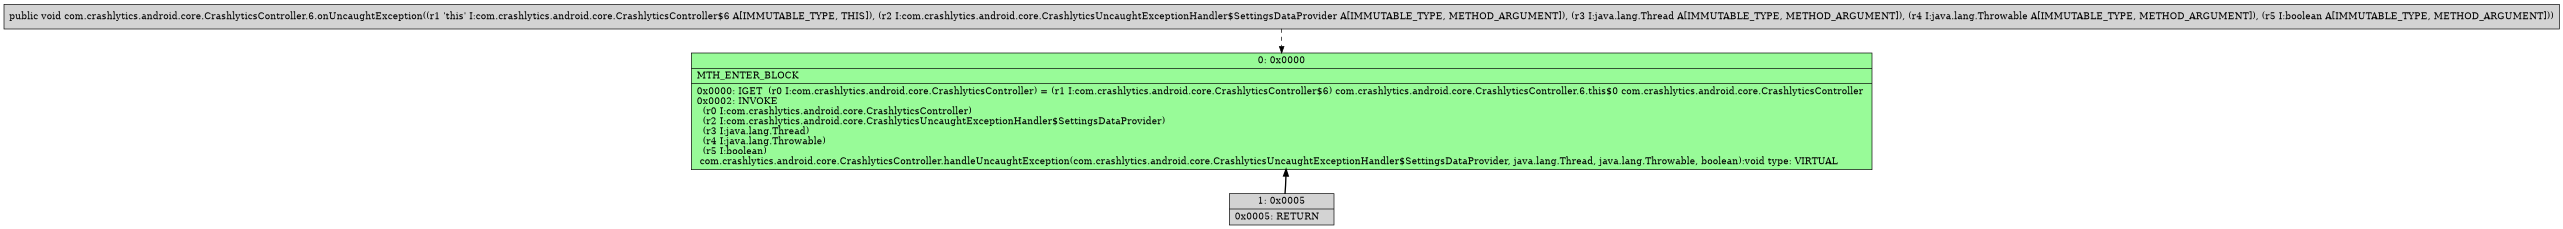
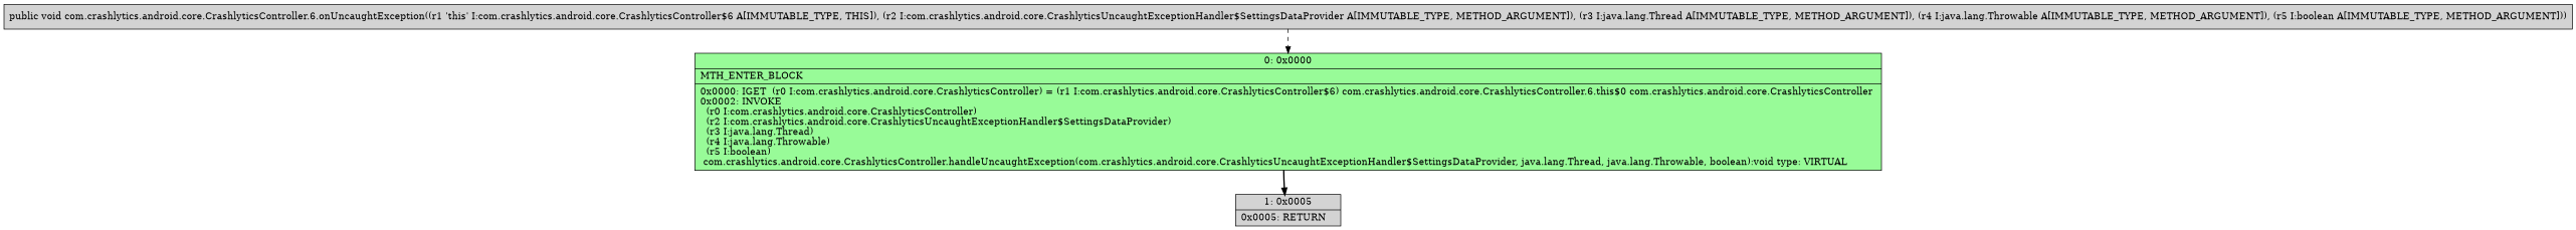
  digraph {
    node [shape=record style=filled fillcolor=lightgrey]
    n1 [label="{0\:\ 0x0000|MTH_ENTER_BLOCK\l|0x0000: IGET  (r0 I:com.crashlytics.android.core.CrashlyticsController) = (r1 I:com.crashlytics.android.core.CrashlyticsController$6) com.crashlytics.android.core.CrashlyticsController.6.this$0 com.crashlytics.android.core.CrashlyticsController \l0x0002: INVOKE  \l  (r0 I:com.crashlytics.android.core.CrashlyticsController)\l  (r2 I:com.crashlytics.android.core.CrashlyticsUncaughtExceptionHandler$SettingsDataProvider)\l  (r3 I:java.lang.Thread)\l  (r4 I:java.lang.Throwable)\l  (r5 I:boolean)\l com.crashlytics.android.core.CrashlyticsController.handleUncaughtException(com.crashlytics.android.core.CrashlyticsUncaughtExceptionHandler$SettingsDataProvider, java.lang.Thread, java.lang.Throwable, boolean):void type: VIRTUAL \l}" fillcolor=palegreen]
    n2 [label="{1\:\ 0x0005|0x0005: RETURN   \l}"]
    n3 [label="{public void com.crashlytics.android.core.CrashlyticsController.6.onUncaughtException((r1 'this' I:com.crashlytics.android.core.CrashlyticsController$6 A[IMMUTABLE_TYPE, THIS]), (r2 I:com.crashlytics.android.core.CrashlyticsUncaughtExceptionHandler$SettingsDataProvider A[IMMUTABLE_TYPE, METHOD_ARGUMENT]), (r3 I:java.lang.Thread A[IMMUTABLE_TYPE, METHOD_ARGUMENT]), (r4 I:java.lang.Throwable A[IMMUTABLE_TYPE, METHOD_ARGUMENT]), (r5 I:boolean A[IMMUTABLE_TYPE, METHOD_ARGUMENT])) }"]
-   n2 -> n1 [style=bold]
+   n1 -> n2 [style=bold]
    n3 -> n1 [style=dashed]
  }
